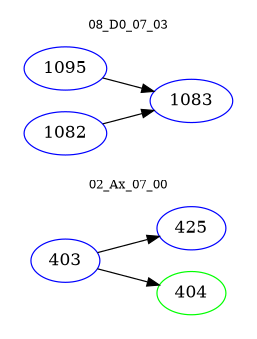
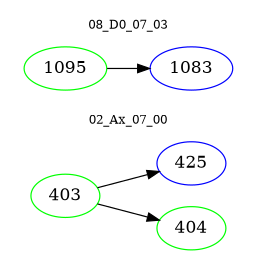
  digraph {
    rankdir=LR
    node [color=blue]
    edge [color=black]
    n1 [color=green label=404]
-   n2 [label=403]
+   n2 [color=green label=403]
    n3 [label=425]
-   n4 [label=1095]
-   n5 [label=1082]
+   n4 [color=green label=1095]
    n6 [label=1083]
    subgraph cluster_1 {
      color=white
      fontsize=10
      label="02_Ax_07_00"
      n1
      n2
      n3
    }
    subgraph cluster_2 {
      color=white
      fontsize=10
      label="08_D0_07_03"
      n4
-     n5
      n6
    }
    n2 -> n1
    n2 -> n3
    n4 -> n6
-   n5 -> n6
  }
